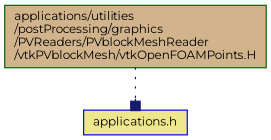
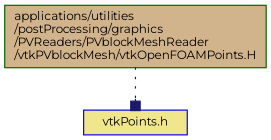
  digraph {
    fontname=Montserrat
    node [fontname=Montserrat fontsize=10 shape=record style=filled]
    n1 [color=darkgreen fillcolor=tan fontcolor=black height=0.2 label="applications/utilities\l/postProcessing/graphics\l/PVReaders/PVblockMeshReader\l/vtkPVblockMesh/vtkOpenFOAMPoints.H" width=0.4]
-   n2 [color=blue height=0.2 label="applications.h" width=0.4 fillcolor=khaki]
+   n2 [color=blue height=0.2 label="vtkPoints.h" width=0.4 fillcolor=khaki]
    n1 -> n2 [color=midnightblue fontname=Montserrat fontsize=10 labelfontname=Helvetica labelfontsize=10 style=dotted arrowhead=box]
  }
